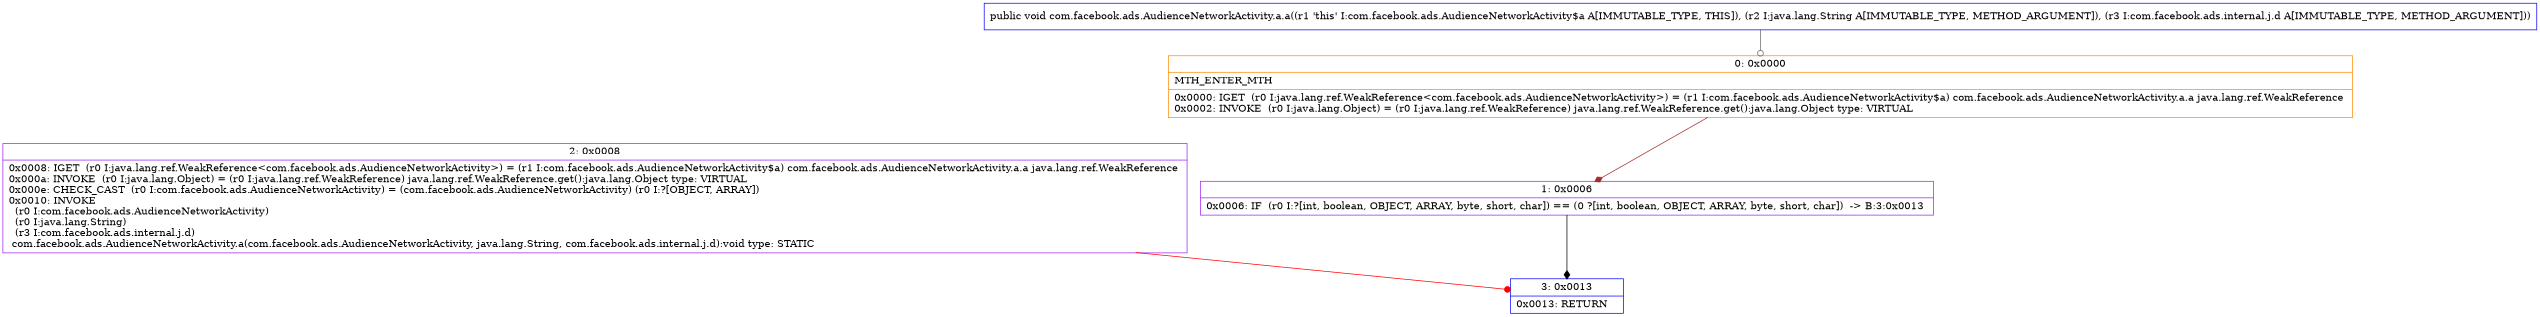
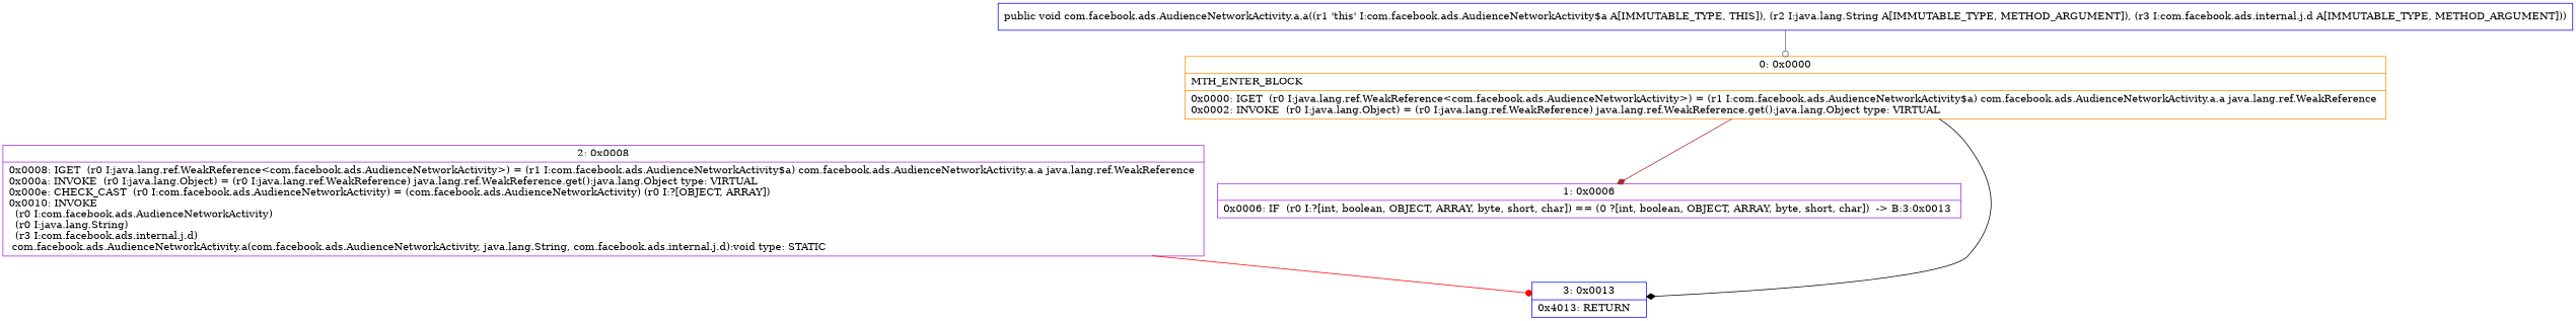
  digraph {
    node [color=purple shape=record]
    edge [arrowhead=diamond]
-   n1 [color=darkorange label="{0\:\ 0x0000|MTH_ENTER_MTH\l|0x0000: IGET  (r0 I:java.lang.ref.WeakReference\<com.facebook.ads.AudienceNetworkActivity\>) = (r1 I:com.facebook.ads.AudienceNetworkActivity$a) com.facebook.ads.AudienceNetworkActivity.a.a java.lang.ref.WeakReference \l0x0002: INVOKE  (r0 I:java.lang.Object) = (r0 I:java.lang.ref.WeakReference) java.lang.ref.WeakReference.get():java.lang.Object type: VIRTUAL \l}"]
+   n1 [color=darkorange label="{0\:\ 0x0000|MTH_ENTER_BLOCK\l|0x0000: IGET  (r0 I:java.lang.ref.WeakReference\<com.facebook.ads.AudienceNetworkActivity\>) = (r1 I:com.facebook.ads.AudienceNetworkActivity$a) com.facebook.ads.AudienceNetworkActivity.a.a java.lang.ref.WeakReference \l0x0002: INVOKE  (r0 I:java.lang.Object) = (r0 I:java.lang.ref.WeakReference) java.lang.ref.WeakReference.get():java.lang.Object type: VIRTUAL \l}"]
    n2 [label="{1\:\ 0x0006|0x0006: IF  (r0 I:?[int, boolean, OBJECT, ARRAY, byte, short, char]) == (0 ?[int, boolean, OBJECT, ARRAY, byte, short, char])  \-\> B:3:0x0013 \l}"]
-   n3 [color=blue label="{3\:\ 0x0013|0x0013: RETURN   \l}"]
+   n3 [color=blue label="{3\:\ 0x0013|0x4013: RETURN   \l}"]
    n4 [label="{2\:\ 0x0008|0x0008: IGET  (r0 I:java.lang.ref.WeakReference\<com.facebook.ads.AudienceNetworkActivity\>) = (r1 I:com.facebook.ads.AudienceNetworkActivity$a) com.facebook.ads.AudienceNetworkActivity.a.a java.lang.ref.WeakReference \l0x000a: INVOKE  (r0 I:java.lang.Object) = (r0 I:java.lang.ref.WeakReference) java.lang.ref.WeakReference.get():java.lang.Object type: VIRTUAL \l0x000e: CHECK_CAST  (r0 I:com.facebook.ads.AudienceNetworkActivity) = (com.facebook.ads.AudienceNetworkActivity) (r0 I:?[OBJECT, ARRAY]) \l0x0010: INVOKE  \l  (r0 I:com.facebook.ads.AudienceNetworkActivity)\l  (r0 I:java.lang.String)\l  (r3 I:com.facebook.ads.internal.j.d)\l com.facebook.ads.AudienceNetworkActivity.a(com.facebook.ads.AudienceNetworkActivity, java.lang.String, com.facebook.ads.internal.j.d):void type: STATIC \l}"]
    n5 [color=blue label="{public void com.facebook.ads.AudienceNetworkActivity.a.a((r1 'this' I:com.facebook.ads.AudienceNetworkActivity$a A[IMMUTABLE_TYPE, THIS]), (r2 I:java.lang.String A[IMMUTABLE_TYPE, METHOD_ARGUMENT]), (r3 I:com.facebook.ads.internal.j.d A[IMMUTABLE_TYPE, METHOD_ARGUMENT])) }"]
    n1 -> n2 [color=brown]
-   n2 -> n3 [color=black]
+   n1 -> n3 [color=black]
    n4 -> n3 [arrowhead=dot color=red]
    n5 -> n1 [arrowhead=odot color=gray40]
  }
